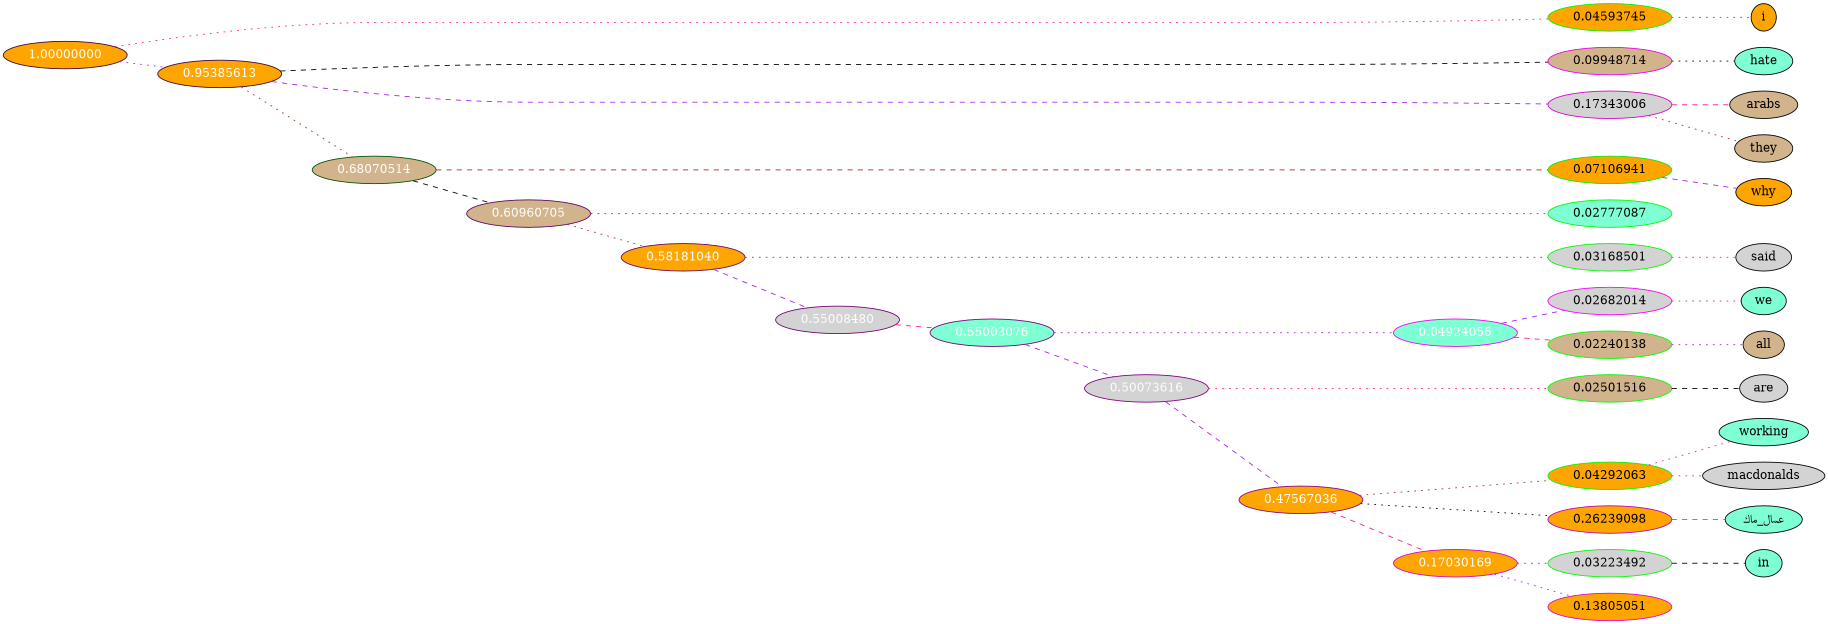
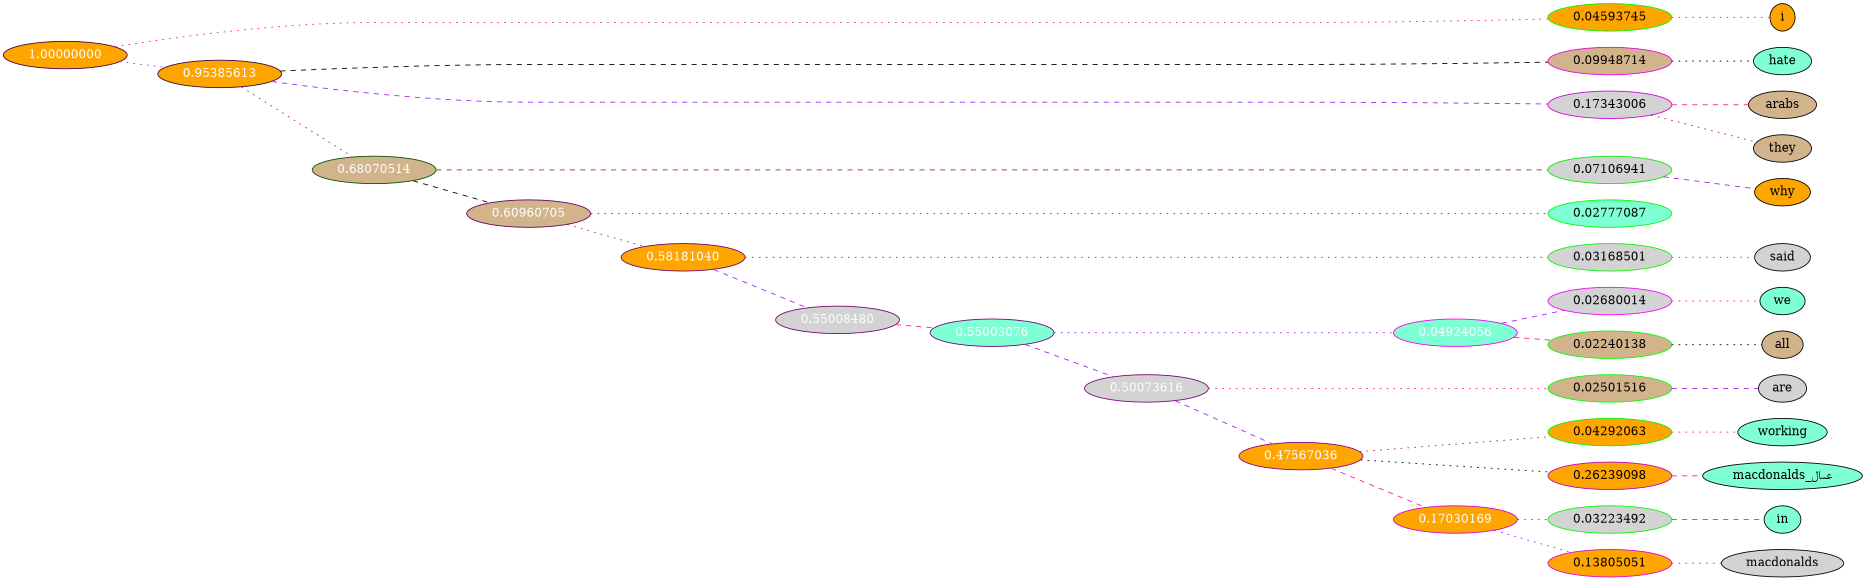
  graph {
    rankdir=LR
    node [color=black fillcolor=orange format=png nodesep=0.001 ordering=out overlap_scaling=0.01 ranksep=0.001 style=filled]
    edge [color=deeppink style=dotted]
    n1 [height=0.15 label=i style="filled,solid" width=0.15]
    n2 [fillcolor=aquamarine height=0.15 label=hate style="filled,solid" width=0.15]
    n3 [fillcolor=tan height=0.15 label=arabs style="filled,solid" width=0.15]
    n4 [height=0.15 label=why style="filled,solid" width=0.15]
    n5 [fillcolor=tan height=0.15 label=they style="filled,solid" width=0.15]
    n6 [fillcolor=lightgrey height=0.15 label=said style="filled,solid" width=0.15]
    n7 [fillcolor=aquamarine height=0.15 label=we style="filled,solid" width=0.15]
    n8 [fillcolor=tan height=0.15 label=all style="filled,solid" width=0.15]
    n9 [fillcolor=lightgrey height=0.15 label=are style="filled,solid" width=0.15]
    n10 [fillcolor=aquamarine height=0.15 label=working style="filled,solid" width=0.15]
    n11 [fillcolor=aquamarine height=0.15 label=in style="filled,solid" width=0.15]
    n12 [fillcolor=lightgrey height=0.15 label=macdonalds style="filled,solid" width=0.15]
-   n13 [fillcolor=aquamarine height=0.15 label="عمال_ماك" style="filled,solid" width=0.15]
+   n13 [fillcolor=aquamarine height=0.15 label="عمال_macdonalds" style="filled,solid" width=0.15]
    n14 [color="0.334 1.000 0.954" fontcolor=black height=0.15 label=0.04593745 width=0.15]
    n15 [color="0.835 1.000 0.901" fillcolor=tan fontcolor=black height=0.15 label=0.09948714 width=0.15]
    n16 [color="0.835 1.000 0.827" fillcolor=lightgrey fontcolor=black height=0.15 label=0.17343006 width=0.15]
-   n17 [color="0.334 1.000 0.929" fontcolor=black height=0.15 label=0.07106941 width=0.15]
+   n17 [color="0.334 1.000 0.929" fillcolor=lightgrey fontcolor=black height=0.15 label=0.07106941 width=0.15]
    n18 [color="0.334 1.000 0.972" fillcolor=aquamarine fontcolor=black height=0.15 label=0.02777087 width=0.15]
    n19 [color="0.334 1.000 0.968" fillcolor=lightgrey fontcolor=black height=0.15 label=0.03168501 width=0.15]
-   n20 [color="0.835 1.000 0.973" fillcolor=lightgrey fontcolor=black height=0.15 label=0.02682014 width=0.15]
+   n20 [color="0.835 1.000 0.973" fillcolor=lightgrey fontcolor=black height=0.15 label=0.02680014 width=0.15]
    n21 [color="0.334 1.000 0.978" fillcolor=tan fontcolor=black height=0.15 label=0.02240138 width=0.15]
    n22 [color="0.334 1.000 0.975" fillcolor=tan fontcolor=black height=0.15 label=0.02501516 width=0.15]
    n23 [color="0.334 1.000 0.957" fontcolor=black height=0.15 label=0.04292063 width=0.15]
    n24 [color="0.334 1.000 0.968" fillcolor=lightgrey fontcolor=black height=0.15 label=0.03223492 width=0.15]
    n25 [color="0.835 1.000 0.862" fontcolor=black height=0.15 label=0.13805051 width=0.15]
    n26 [color="0.835 1.000 0.738" fontcolor=black height=0.15 label=0.26239098 width=0.15]
    n27 [color="0.835 1.000 0.250" fontcolor=grey99 height=0.15 label=1.00000000 width=0.15]
    n28 [color="0.835 1.000 0.250" fontcolor=grey99 height=0.15 label=0.95385613 width=0.15]
    n29 [color="0.334 1.000 0.319" fillcolor=tan fontcolor=grey99 height=0.15 label=0.68070514 width=0.15]
    n30 [color="0.835 1.000 0.390" fillcolor=tan fontcolor=grey99 height=0.15 label=0.60960705 width=0.15]
    n31 [color="0.835 1.000 0.418" fontcolor=grey99 height=0.15 label=0.58181040 width=0.15]
    n32 [color="0.835 1.000 0.450" fillcolor=lightgrey fontcolor=grey99 height=0.15 label=0.55008480 width=0.15]
    n33 [color="0.835 1.000 0.450" fillcolor=aquamarine fontcolor=grey99 height=0.15 label=0.55003076 width=0.15]
    n34 [color="0.835 1.000 0.951" fillcolor=aquamarine fontcolor=grey99 height=0.15 label=0.04924056 width=0.15]
    n35 [color="0.835 1.000 0.499" fillcolor=lightgrey fontcolor=grey99 height=0.15 label=0.50073616 width=0.15]
    n36 [color="0.835 1.000 0.524" fontcolor=grey99 height=0.15 label=0.47567036 width=0.15]
    n37 [color="0.835 1.000 0.830" fontcolor=grey99 height=0.15 label=0.17030169 width=0.15]
    subgraph sub_1 {
      rank=same
      n1
      n2
      n3
      n4
      n5
      n6
      n7
      n8
      n9
      n10
      n11
      n12
      n13
    }
    subgraph sub_2 {
      rank=same
      n14
      n15
      n16
      n17
      n18
      n19
      n20
      n21
      n22
      n23
      n24
      n25
      n26
    }
-   n14 -- n1 [color=purple]
+   n14 -- n1
    n15 -- n2 [color=black]
    n16 -- n3 [style=dashed]
    n16 -- n5 [color=brown]
    n17 -- n4 [color=purple style=dashed]
    n19 -- n6
    n20 -- n7
-   n21 -- n8 [color=purple]
-   n22 -- n9 [color=black style=dashed]
+   n21 -- n8 [color=black]
+   n22 -- n9 [color=purple style=dashed]
    n23 -- n10
-   n24 -- n11 [color=black style=dashed]
-   n23 -- n12
+   n24 -- n11 [color=purple style=dashed]
+   n25 -- n12
    n26 -- n13 [style=dashed]
    n27 -- n14
    n27 -- n28 [color=purple]
    n28 -- n15 [color=black style=dashed]
    n28 -- n16 [color=purple style=dashed]
    n28 -- n29 [color=brown]
    n29 -- n17 [color=brown style=dashed]
    n29 -- n30 [color=black style=dashed]
    n30 -- n18 [color=brown]
    n30 -- n31 [color=brown]
    n31 -- n19 [color=brown]
    n31 -- n32 [color=purple style=dashed]
    n32 -- n33 [style=dashed]
    n33 -- n34 [color=purple]
    n33 -- n35 [color=purple style=dashed]
    n34 -- n20 [color=purple style=dashed]
    n34 -- n21 [style=dashed]
    n35 -- n22
    n35 -- n36 [color=purple style=dashed]
    n36 -- n23 [color=brown]
    n36 -- n26 [color=black]
    n36 -- n37 [style=dashed]
    n37 -- n24 [color=brown]
    n37 -- n25 [color=purple]
  }
